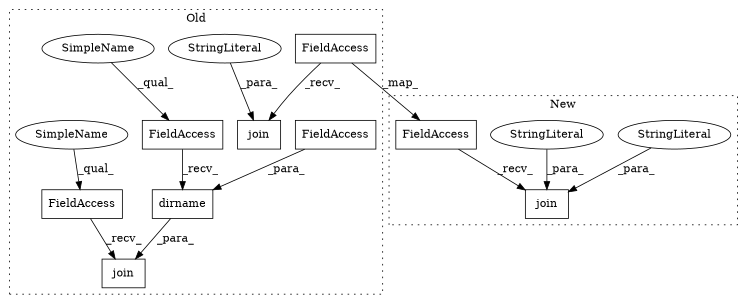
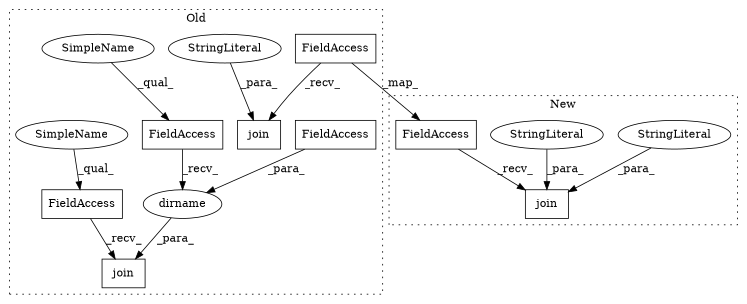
  digraph {
    node [a=22 l=7 s=739 shape=box]
-   n1 [a=32 l="8,1" label=dirname s="760,776"]
+   n1 [a=32 l="8,1" label=dirname s="760,776" shape=ellipse]
    n2 [l=8 label=FieldAccess s=768]
    n3 [a=32 l="5,1" label=join s="747,812"]
    n4 [label=FieldAccess]
    n5 [label=FieldAccess s=752]
    n6 [label=FieldAccess s=647]
    n7 [a=32 l="5,1" label=join s="655,714"]
    n8 [a=45 l=4 label=StringLiteral s=691 shape=ellipse]
    n9 [a=42 l=2 label=SimpleName s=752 shape=ellipse]
    n10 [a=42 l=2 label=SimpleName shape=ellipse]
    n11 [a=32 l="5,1" label=join s="655,672"]
    n12 [a=45 l=8 label=StringLiteral s=664 shape=ellipse]
    n13 [a=45 l=3 label=StringLiteral s=660 shape=ellipse]
    n14 [label=FieldAccess s=647]
    subgraph cluster_1 {
      label=Old
      style=dotted
      n1
      n2
      n3
      n4
      n5
      n6
      n7
      n8
      n9
      n10
    }
    subgraph cluster_2 {
      label=New
      style=dotted
      n11
      n12
      n13
      n14
    }
    n1 -> n3 [label=_para_]
    n2 -> n1 [label=_para_]
    n4 -> n3 [label=_recv_]
    n5 -> n1 [label=_recv_]
    n6 -> n7 [label=_recv_]
    n6 -> n14 [label=_map_]
    n8 -> n7 [label=_para_]
    n9 -> n5 [label=_qual_]
    n10 -> n4 [label=_qual_]
    n12 -> n11 [label=_para_]
    n13 -> n11 [label=_para_]
    n14 -> n11 [label=_recv_]
  }
